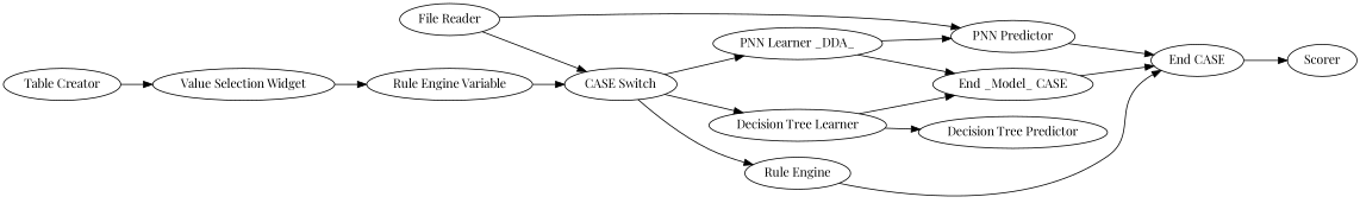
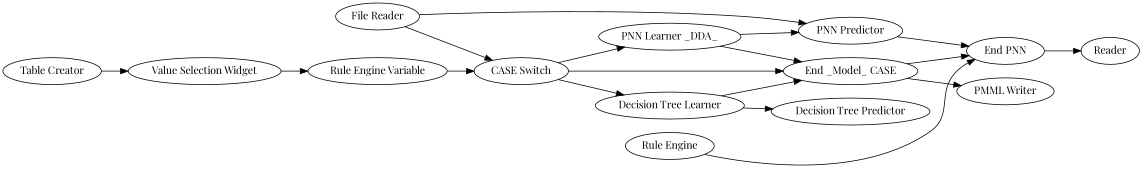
  digraph {
    fontname="Playfair Display"
    rankdir=LR
    node [fontname="Playfair Display"]
    edge [fontname="Playfair Display"]
    n1 [label="Rule Engine Variable"]
    n2 [label="CASE Switch"]
    n3 [label="Rule Engine"]
    n4 [label="PNN Learner _DDA_"]
    n5 [label="Decision Tree Learner"]
-   n6 [label="End CASE"]
+   n6 [label="End PNN"]
    n7 [label="Decision Tree Predictor"]
    n8 [label="PNN Predictor"]
    n9 [label="End _Model_ CASE"]
-   n10 [label=Scorer]
+   n10 [label=Reader]
+   n11 [label="PMML Writer"]
    n12 [label="File Reader"]
    n13 [label="Table Creator"]
    n14 [label="Value Selection Widget"]
    n1 -> n2
-   n2 -> n3
+   n2 -> n9
    n2 -> n4
    n2 -> n5
    n3 -> n6
    n4 -> n8
    n4 -> n9
    n5 -> n7
    n5 -> n9
    n6 -> n10
    n8 -> n6
    n9 -> n6
+   n9 -> n11
    n12 -> n2
    n12 -> n8
    n13 -> n14
    n14 -> n1
  }
